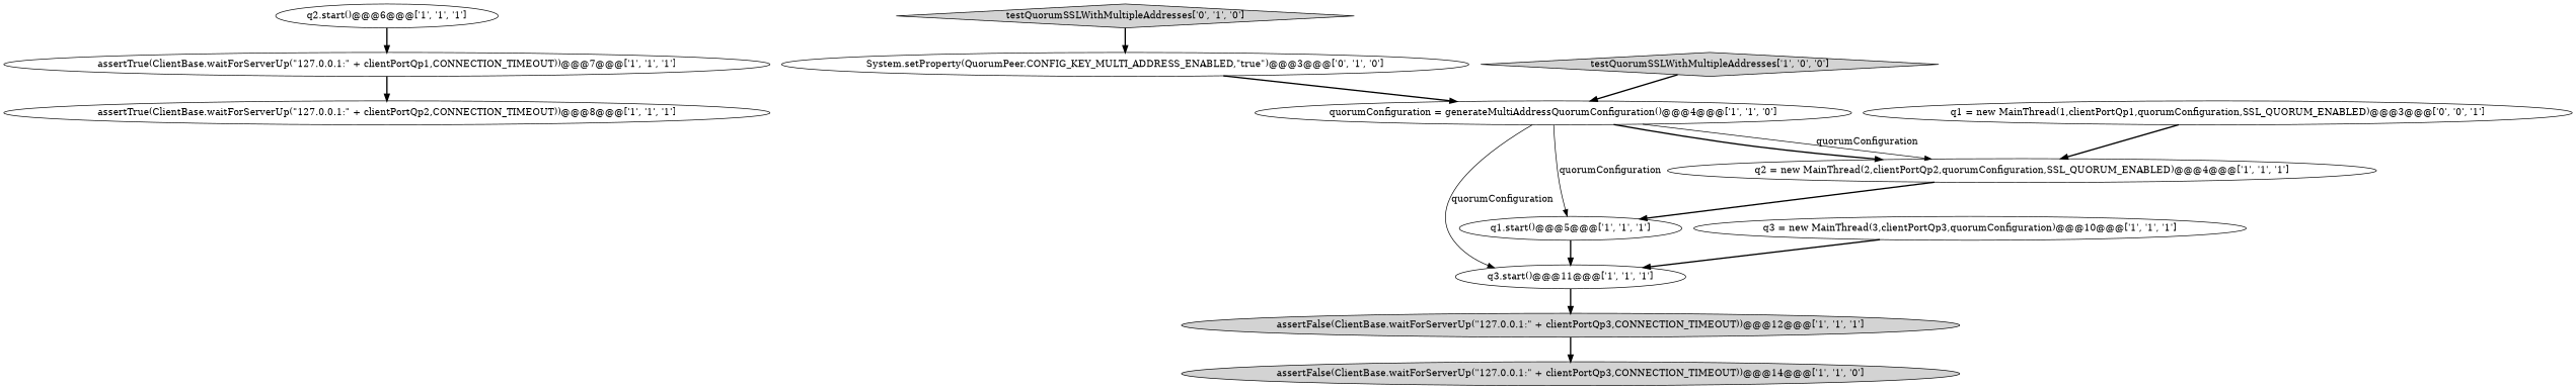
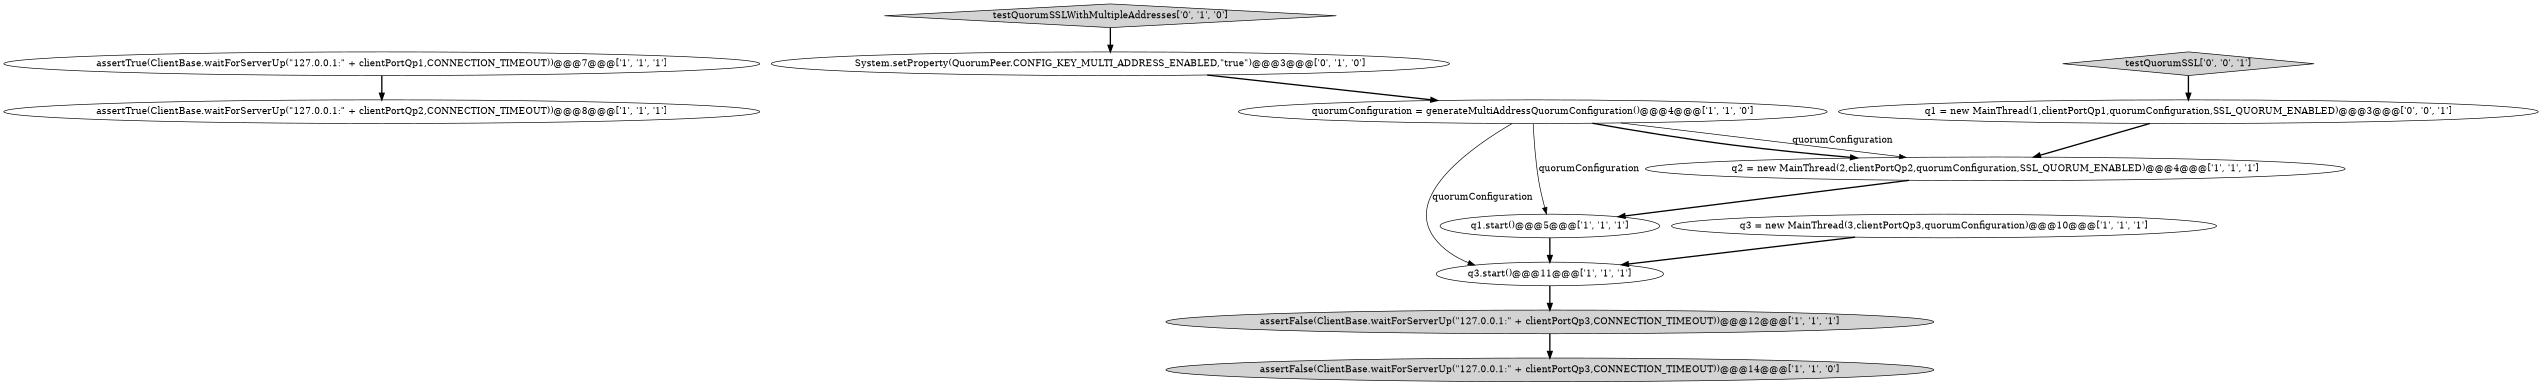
  digraph {
    node [fillcolor=white shape=ellipse style=filled]
    edge [style=bold]
-   n1 [label="q2.start()@@@6@@@['1', '1', '1']"]
    n2 [label="assertTrue(ClientBase.waitForServerUp(\"127.0.0.1:\" + clientPortQp1,CONNECTION_TIMEOUT))@@@7@@@['1', '1', '1']"]
    n3 [label="assertTrue(ClientBase.waitForServerUp(\"127.0.0.1:\" + clientPortQp2,CONNECTION_TIMEOUT))@@@8@@@['1', '1', '1']"]
    n4 [label="q2 = new MainThread(2,clientPortQp2,quorumConfiguration,SSL_QUORUM_ENABLED)@@@4@@@['1', '1', '1']"]
    n5 [label="q1.start()@@@5@@@['1', '1', '1']"]
    n6 [label="q3.start()@@@11@@@['1', '1', '1']"]
    n7 [label="System.setProperty(QuorumPeer.CONFIG_KEY_MULTI_ADDRESS_ENABLED,\"true\")@@@3@@@['0', '1', '0']"]
    n8 [label="quorumConfiguration = generateMultiAddressQuorumConfiguration()@@@4@@@['1', '1', '0']"]
    n9 [label="q1 = new MainThread(1,clientPortQp1,quorumConfiguration,SSL_QUORUM_ENABLED)@@@3@@@['0', '0', '1']"]
    n10 [label="q3 = new MainThread(3,clientPortQp3,quorumConfiguration)@@@10@@@['1', '1', '1']"]
-   n11 [fillcolor=lightgray label="testQuorumSSLWithMultipleAddresses['1', '0', '0']" shape=diamond]
+   n12 [fillcolor=lightgray label="testQuorumSSL['0', '0', '1']" shape=diamond]
    n13 [fillcolor=lightgray label="assertFalse(ClientBase.waitForServerUp(\"127.0.0.1:\" + clientPortQp3,CONNECTION_TIMEOUT))@@@12@@@['1', '1', '1']"]
    n14 [fillcolor=lightgray label="assertFalse(ClientBase.waitForServerUp(\"127.0.0.1:\" + clientPortQp3,CONNECTION_TIMEOUT))@@@14@@@['1', '1', '0']"]
    n15 [fillcolor=lightgray label="testQuorumSSLWithMultipleAddresses['0', '1', '0']" shape=diamond]
-   n1 -> n2
    n2 -> n3
    n4 -> n5
    n5 -> n6
    n6 -> n13
    n7 -> n8
    n8 -> n4 [label=quorumConfiguration style=solid]
    n8 -> n4
    n8 -> n5 [label=quorumConfiguration style=solid]
    n8 -> n6 [label=quorumConfiguration style=solid]
    n9 -> n4
    n10 -> n6
-   n11 -> n8
+   n12 -> n9
    n13 -> n14
    n15 -> n7
  }
